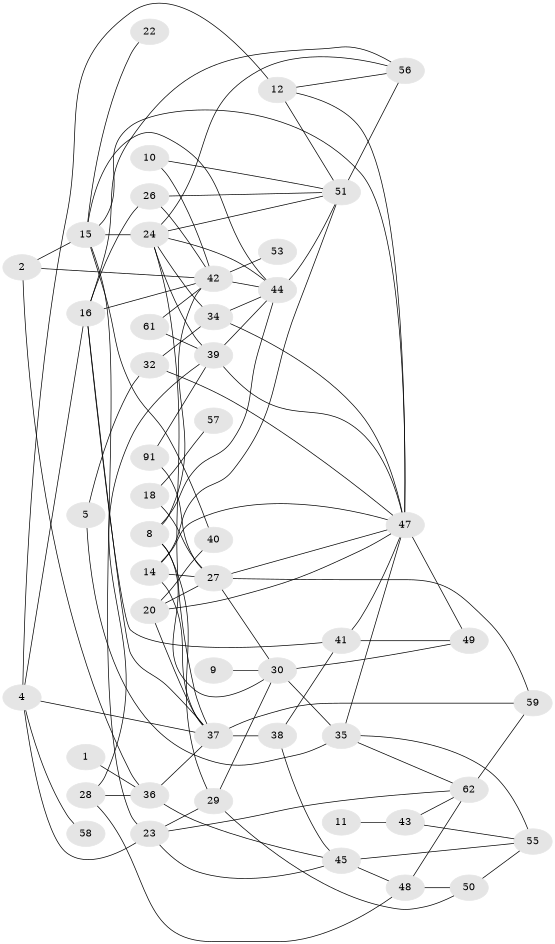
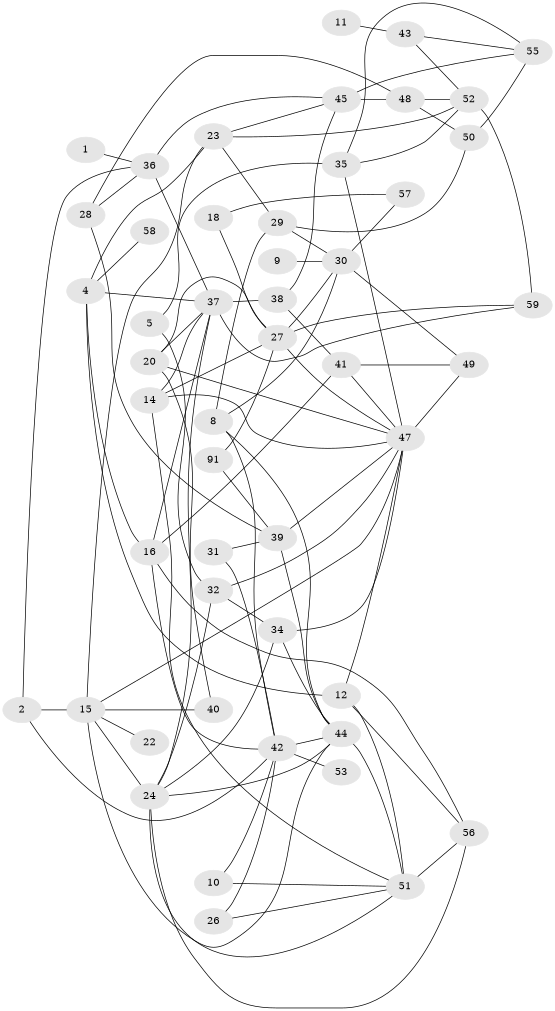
  graph {
    rankdir=LR
    node [color=gray90 style=filled]
    edge [weight=1.0]
    1
    36
    37
    45
    2
    15
    42
    23
    44
    24
    47
    22
    40
    53
    4
    12
    16
    58
    51
    56
    26
    41
    29
-   52 [label=62]
+   52
    59
    38
    5
    32
    35
    34
    55
    8
    30
    50
    57
    49
    9
    10
    11
    43
    39
    14
    27
    18
    20
    n46 [label=91]
    48
    28
-   31 [label=61]
+   31
    1 -- 36
    36 -- 37
    36 -- 45
    37 -- 59
    37 -- 38
    45 -- 55
    45 -- 48
    2 -- 36
    2 -- 15
    2 -- 42
    15 -- 23
    15 -- 44
    15 -- 24
    15 -- 47
    15 -- 22
    15 -- 40 [weight=2.0]
    42 -- 44
    42 -- 53
    23 -- 45
    23 -- 29 [weight=2.0]
    23 -- 52
    44 -- 51
    24 -- 37
    24 -- 44 [weight=2.0]
    24 -- 51 [weight=2.0]
    24 -- 56
    24 -- 34
-   24 -- 39
+   24 -- 32
    47 -- 49
    4 -- 37
    4 -- 23
    4 -- 12
    4 -- 16
    4 -- 58
    12 -- 47
    12 -- 51
    12 -- 56
    16 -- 37
    16 -- 42
    16 -- 56
-   16 -- 26
    16 -- 41
    51 -- 56
    26 -- 42
    26 -- 51 [weight=3.0]
    41 -- 47
    41 -- 49
    29 -- 30 [weight=2.0]
    29 -- 50
    52 -- 59
    38 -- 45
    38 -- 41
    5 -- 32
    5 -- 35
    32 -- 47
    32 -- 34
    35 -- 47 [weight=2.0]
    35 -- 52
    35 -- 55
    34 -- 44
    34 -- 47
    8 -- 42
    8 -- 44
    8 -- 29
    8 -- 30
-   30 -- 35
+   30 -- 57
    30 -- 49
    50 -- 55
    9 -- 30
    10 -- 42
    10 -- 51
    11 -- 43
    43 -- 52
    43 -- 55
    39 -- 44
    39 -- 47
    14 -- 37
    14 -- 47
    14 -- 51
    14 -- 27
    27 -- 47
    27 -- 59
    27 -- 30
    18 -- 57
    18 -- 27
    20 -- 37
    20 -- 47
    20 -- 40
    20 -- 27
    n46 -- 39 [weight=2.0]
    n46 -- 27
    48 -- 52
    48 -- 50 [weight=2.0]
    28 -- 36
    28 -- 39 [weight=2.0]
    28 -- 48 [weight=2.0]
    31 -- 42
    31 -- 39
  }
